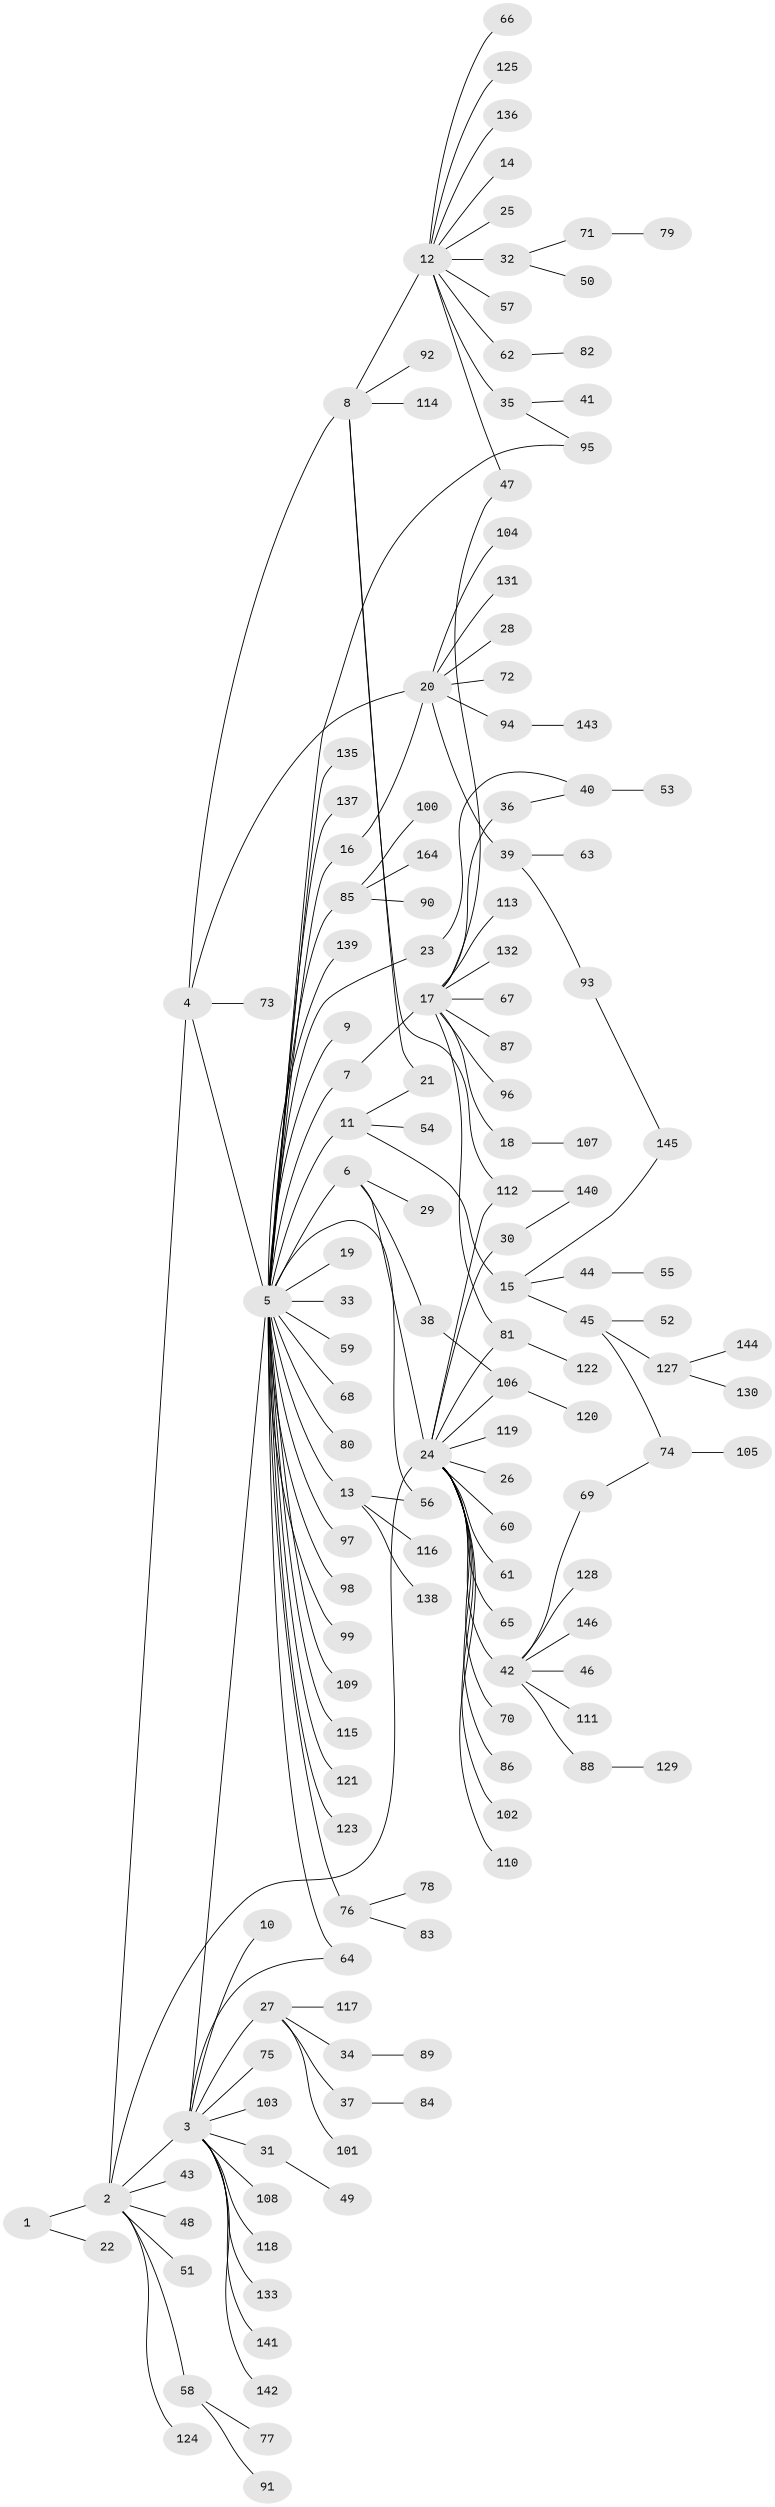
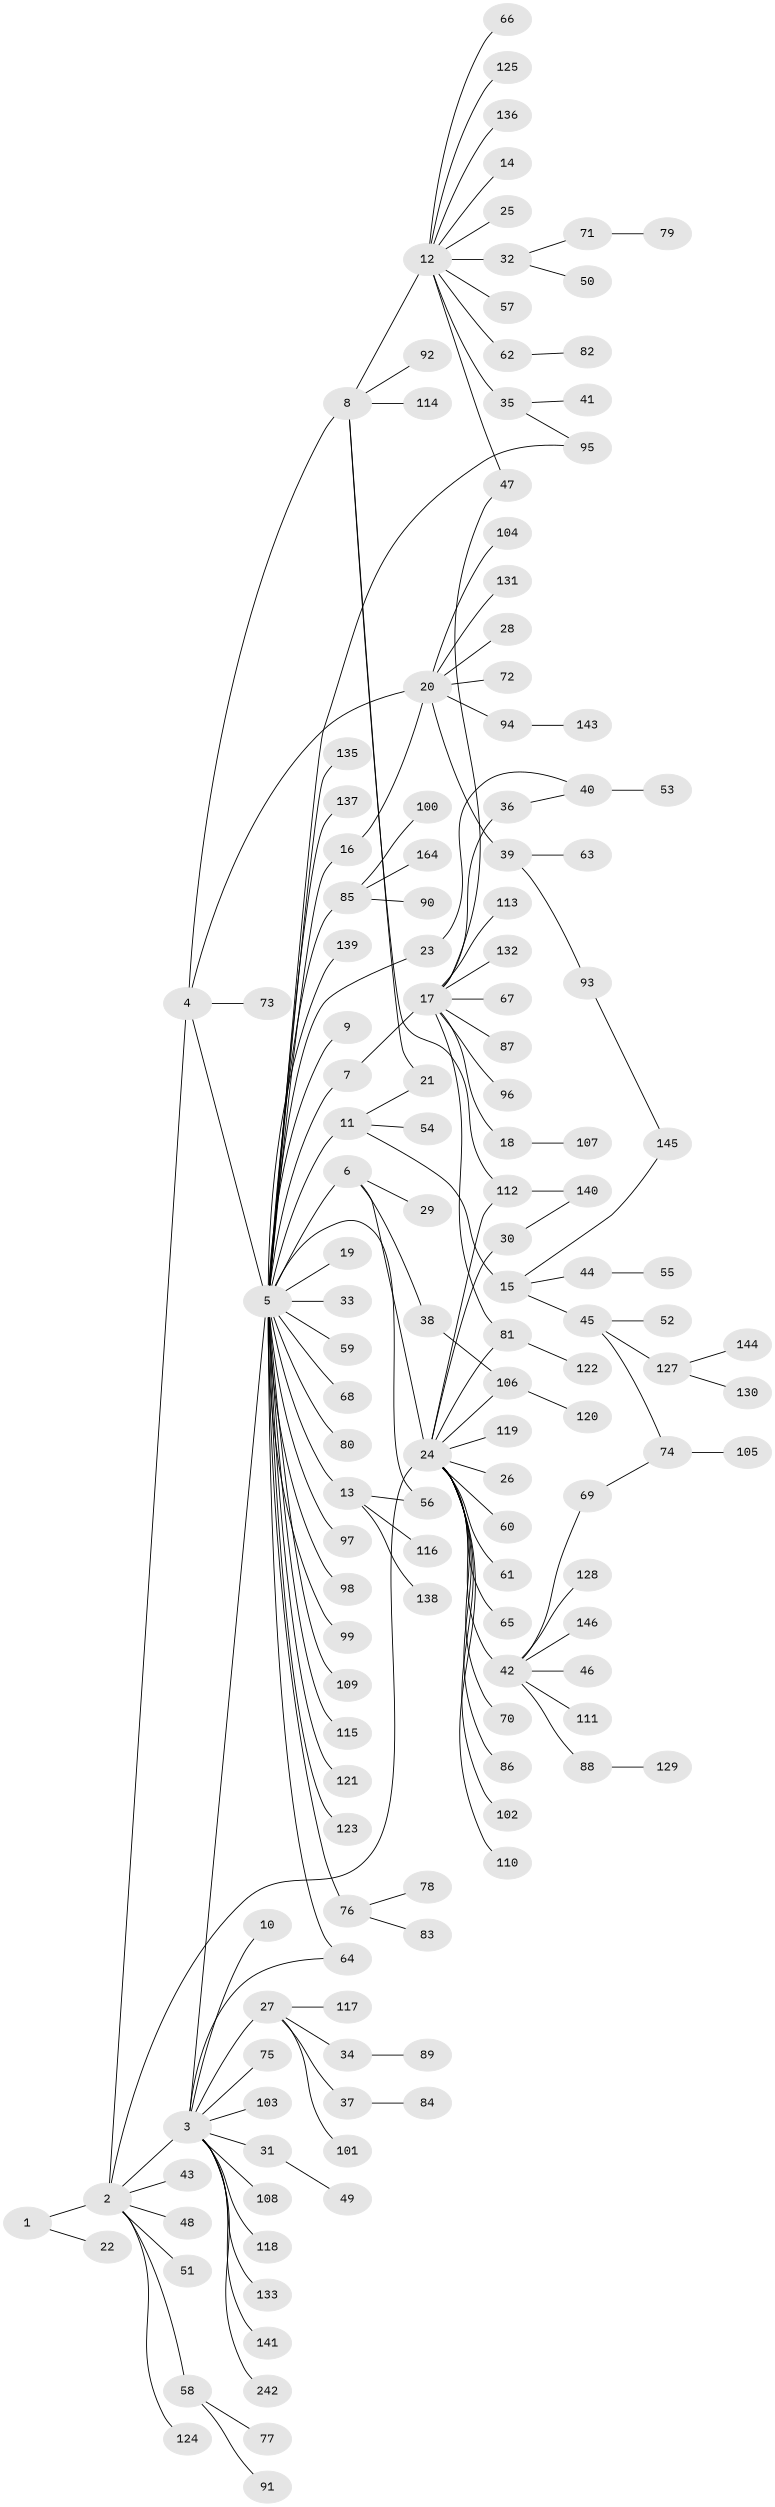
  graph {
    fontname="IBM Plex Mono"
    rankdir=LR
    node [color=gray90 fontname="IBM Plex Mono" style=filled]
    edge [fontname="IBM Plex Mono"]
    1
    2
    22
    3
    4
    24
    43
    48
    51
    58
    124
    5
    10
    27
    31
    64
    75
    103
    108
    118
    133
    141
-   142
+   142 [label=242]
    8
    20
    73
    112
    81
    26
    30
    42
    60
    61
    65
    70
    86
    102
    106
    110
    119
    77
    91
    6
    7
    9
    11
    13
    16
    19
    23
    33
    56
    59
    68
    76
    80
    85
    95
    97
    98
    99
    109
    115
    121
    123
    135
    137
    139
    34
    37
    101
    117
    49
    12
    21
    92
    114
    28
    39
    72
    94
    104
    131
    29
    38
    17
    15
    54
    116
    138
    40
    78
    83
    90
    100
    n96 [label=164]
    47
    18
    36
    67
    87
    96
    113
    132
    14
    25
    32
    35
    57
    62
    66
    125
    136
    140
    44
    45
    145
    50
    71
    41
    82
    55
    52
    74
    127
    107
    122
    63
    93
    143
    53
    46
    69
    88
    111
    128
    146
    120
    89
    84
    79
    129
    105
    130
    144
    1 -- 2
    1 -- 22
    2 -- 3
    2 -- 4
    2 -- 24
    2 -- 43
    2 -- 48
    2 -- 51
    2 -- 58
    2 -- 124
    3 -- 5
    3 -- 10
    3 -- 27
    3 -- 31
    3 -- 64
    3 -- 75
    3 -- 103
    3 -- 108
    3 -- 118
    3 -- 133
    3 -- 141
    3 -- 142
    4 -- 5
    4 -- 8
    4 -- 20
    4 -- 73
    24 -- 112
    24 -- 81
    24 -- 26
    24 -- 30
    24 -- 42
    24 -- 60
    24 -- 61
    24 -- 65
    24 -- 70
    24 -- 86
    24 -- 102
    24 -- 106
    24 -- 110
    24 -- 119
    58 -- 77
    58 -- 91
    5 -- 64
    5 -- 6
    5 -- 7
    5 -- 9
    5 -- 11
    5 -- 13
    5 -- 16
    5 -- 19
    5 -- 23
    5 -- 33
    5 -- 56
    5 -- 59
    5 -- 68
    5 -- 76
    5 -- 80
    5 -- 85
    5 -- 95
    5 -- 97
    5 -- 98
    5 -- 99
    5 -- 109
    5 -- 115
    5 -- 121
    5 -- 123
    5 -- 135
    5 -- 137
    5 -- 139
    27 -- 34
    27 -- 37
    27 -- 101
    27 -- 117
    31 -- 49
    8 -- 112
    8 -- 12
    8 -- 21
    8 -- 92
    8 -- 114
    20 -- 28
    20 -- 39
    20 -- 72
    20 -- 94
    20 -- 104
    20 -- 131
    112 -- 140
    81 -- 122
    30 -- 140
    42 -- 46
    42 -- 69
    42 -- 88
    42 -- 111
    42 -- 128
    42 -- 146
    106 -- 120
    6 -- 24
    6 -- 29
    6 -- 38
    7 -- 17
    11 -- 21
    11 -- 15
    11 -- 54
    13 -- 56
    13 -- 116
    13 -- 138
    16 -- 20
    23 -- 40
    76 -- 78
    76 -- 83
    85 -- 90
    85 -- 100
    85 -- n96
    34 -- 89
    37 -- 84
    12 -- 47
    12 -- 14
    12 -- 25
    12 -- 32
    12 -- 35
    12 -- 57
    12 -- 62
    12 -- 66
    12 -- 125
    12 -- 136
    39 -- 63
    39 -- 93
    94 -- 143
    38 -- 106
    17 -- 81
    17 -- 47
    17 -- 18
    17 -- 36
    17 -- 67
    17 -- 87
    17 -- 96
    17 -- 113
    17 -- 132
    15 -- 44
    15 -- 45
    15 -- 145
    40 -- 53
    18 -- 107
    36 -- 40
    32 -- 50
    32 -- 71
    35 -- 95
    35 -- 41
    62 -- 82
    44 -- 55
    45 -- 52
    45 -- 74
    45 -- 127
    71 -- 79
    74 -- 105
    127 -- 130
    127 -- 144
    93 -- 145
    69 -- 74
    88 -- 129
  }
